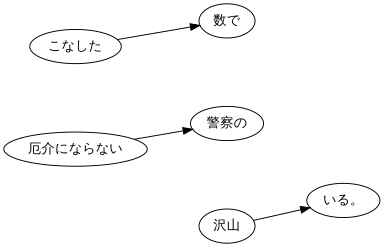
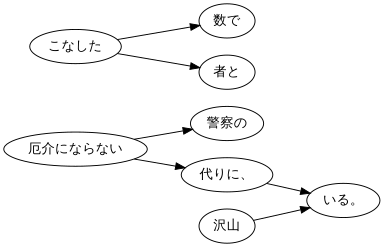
  digraph {
    fontname="DejaVu Serif"
    rankdir=LR
    node [fontname="DejaVu Serif"]
    edge [fontname="DejaVu Serif"]
    n1 [label="警察の"]
    n2 [label="厄介にならない"]
+   n3 [label="代りに、"]
    n4 [label="いる。"]
    n5 [label="数で"]
    n6 [label="こなした"]
+   n7 [label="者と"]
    n8 [label="沢山"]
    n2 -> n1
+   n2 -> n3
+   n3 -> n4
    n6 -> n5
+   n6 -> n7
    n8 -> n4
  }
